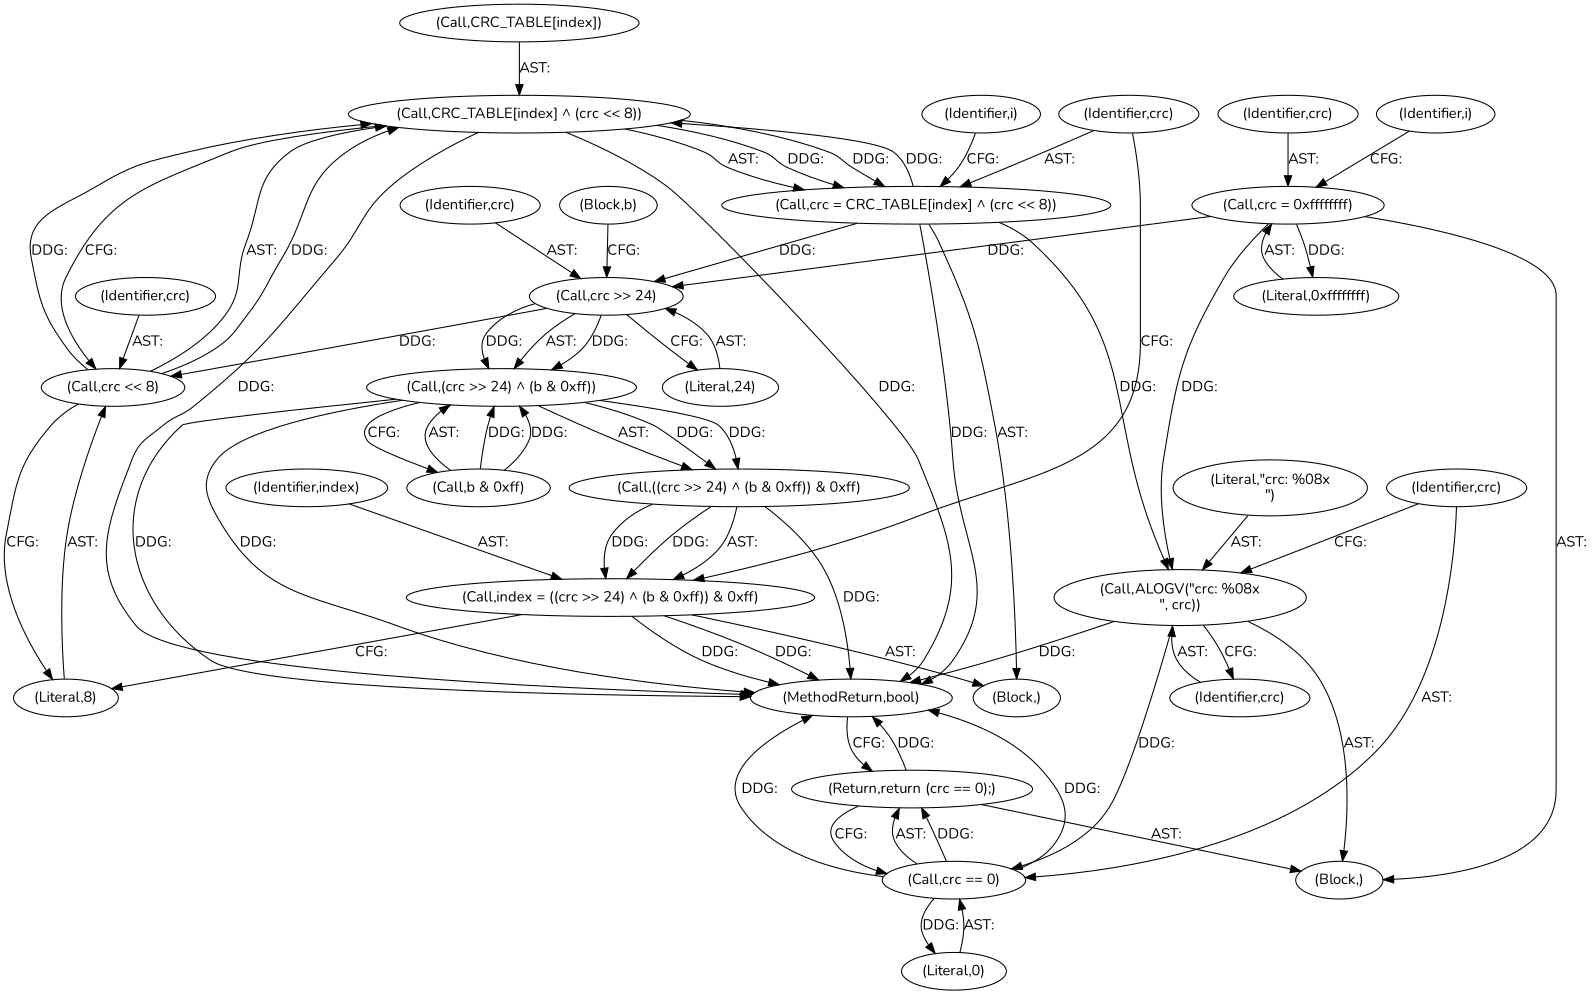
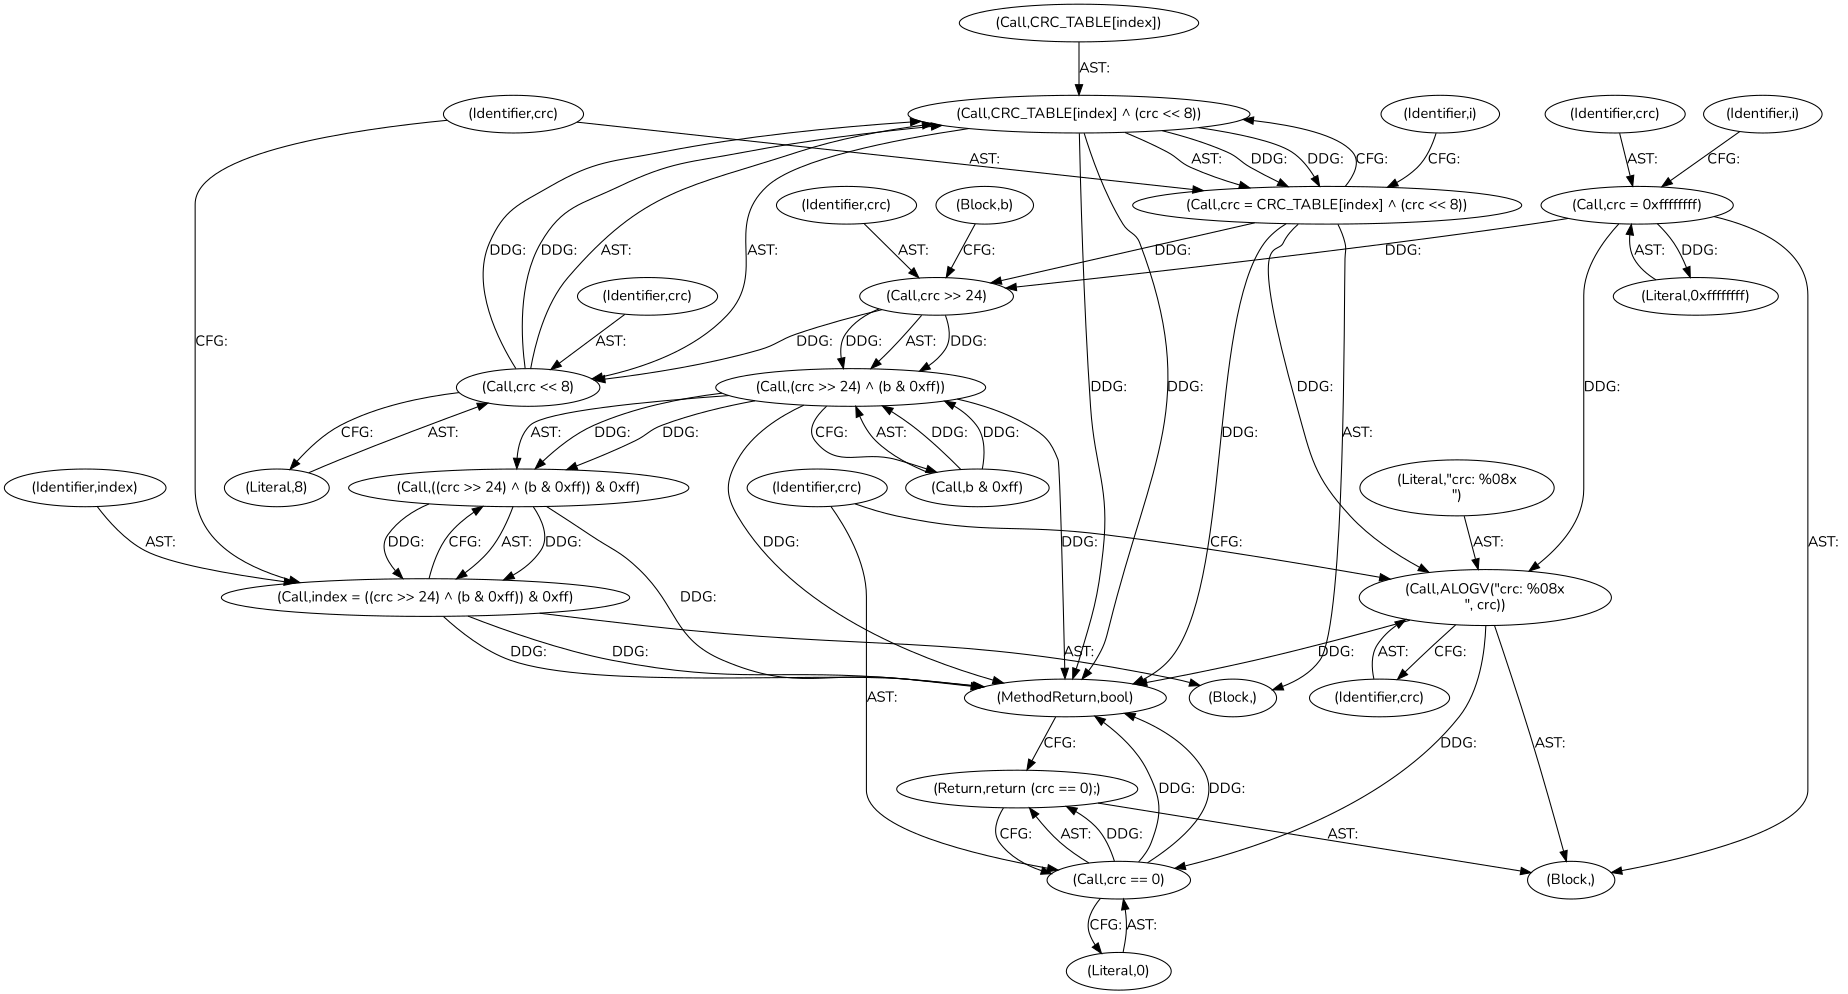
  digraph {
    fontname=Nunito
    node [fontname=Nunito]
    edge [fontname=Nunito]
    n1 [label="(Call,CRC_TABLE[index] ^ (crc << 8))"]
    n2 [label="(Call,crc << 8)"]
    n3 [label="(Call,crc = CRC_TABLE[index] ^ (crc << 8))"]
    n4 [label="(MethodReturn,bool)"]
    n5 [label="(Literal,8)"]
    n6 [label="(Call,crc >> 24)"]
    n7 [label="(Call,ALOGV(\"crc: %08x\n\", crc))"]
    n8 [label="(Block,)"]
    n9 [label="(Return,return (crc == 0);)"]
    n10 [label="(Call,(crc >> 24) ^ (b & 0xff))"]
-   n11 [label="(Literal,24)"]
    n12 [label="(Call,((crc >> 24) ^ (b & 0xff)) & 0xff)"]
    n13 [label="(Call,b & 0xff)"]
    n14 [label="(Block,)"]
    n15 [label="(Call,crc == 0)"]
    n16 [label="(Identifier,crc)"]
    n17 [label="(Call,crc = 0xffffffff)"]
    n18 [label="(Literal,0xffffffff)"]
    n19 [label="(Call,index = ((crc >> 24) ^ (b & 0xff)) & 0xff)"]
    n20 [label="(Literal,0)"]
    n21 [label="(Identifier,crc)"]
    n22 [label="(Identifier,crc)"]
    n23 [label="(Block,b)"]
    n24 [label="(Literal,\"crc: %08x\n\")"]
    n25 [label="(Identifier,i)"]
    n26 [label="(Identifier,crc)"]
    n27 [label="(Call,CRC_TABLE[index])"]
    n28 [label="(Identifier,crc)"]
    n29 [label="(Identifier,i)"]
    n30 [label="(Identifier,index)"]
    n31 [label="(Identifier,crc)"]
-   n1 -> n2 [label="CFG: "]
+   n1 -> n2 [label="AST: "]
    n1 -> n3 [label="AST: "]
    n1 -> n3 [label="DDG: "]
    n1 -> n3 [label="DDG: "]
    n1 -> n4 [label="DDG: "]
    n1 -> n4 [label="DDG: "]
    n2 -> n1 [label="AST: "]
    n2 -> n1 [label="DDG: "]
    n2 -> n1 [label="DDG: "]
    n2 -> n5 [label="CFG: "]
-   n3 -> n1 [label="DDG: "]
+   n3 -> n1 [label="CFG: "]
    n3 -> n4 [label="DDG: "]
    n3 -> n6 [label="DDG: "]
    n3 -> n7 [label="DDG: "]
    n3 -> n8 [label="AST: "]
    n4 -> n9 [label="CFG: "]
    n5 -> n2 [label="AST: "]
    n6 -> n2 [label="DDG: "]
    n6 -> n10 [label="AST: "]
    n6 -> n10 [label="DDG: "]
    n6 -> n10 [label="DDG: "]
-   n6 -> n11 [label="CFG: "]
    n7 -> n4 [label="DDG: "]
    n7 -> n14 [label="AST: "]
    n7 -> n15 [label="DDG: "]
    n7 -> n16 [label="CFG: "]
-   n9 -> n4 [label="DDG: "]
    n9 -> n14 [label="AST: "]
    n9 -> n15 [label="CFG: "]
    n10 -> n4 [label="DDG: "]
    n10 -> n4 [label="DDG: "]
    n10 -> n12 [label="AST: "]
    n10 -> n12 [label="DDG: "]
    n10 -> n12 [label="DDG: "]
    n10 -> n13 [label="CFG: "]
-   n11 -> n6 [label="AST: "]
    n12 -> n4 [label="DDG: "]
    n12 -> n19 [label="AST: "]
    n12 -> n19 [label="DDG: "]
    n12 -> n19 [label="DDG: "]
    n13 -> n10 [label="AST: "]
    n13 -> n10 [label="DDG: "]
    n13 -> n10 [label="DDG: "]
    n15 -> n4 [label="DDG: "]
    n15 -> n4 [label="DDG: "]
    n15 -> n9 [label="AST: "]
    n15 -> n9 [label="DDG: "]
-   n15 -> n20 [label="DDG: "]
+   n15 -> n20 [label="CFG: "]
    n16 -> n7 [label="AST: "]
    n17 -> n6 [label="DDG: "]
    n17 -> n7 [label="DDG: "]
    n17 -> n14 [label="AST: "]
    n17 -> n18 [label="DDG: "]
    n18 -> n17 [label="AST: "]
    n19 -> n4 [label="DDG: "]
    n19 -> n4 [label="DDG: "]
    n19 -> n8 [label="AST: "]
-   n19 -> n5 [label="CFG: "]
+   n19 -> n12 [label="CFG: "]
    n20 -> n15 [label="AST: "]
    n21 -> n7 [label="CFG: "]
    n21 -> n15 [label="AST: "]
    n22 -> n6 [label="AST: "]
    n23 -> n6 [label="CFG: "]
    n24 -> n7 [label="AST: "]
    n25 -> n17 [label="CFG: "]
    n26 -> n3 [label="AST: "]
    n26 -> n19 [label="CFG: "]
    n27 -> n1 [label="AST: "]
    n28 -> n17 [label="AST: "]
    n29 -> n3 [label="CFG: "]
    n30 -> n19 [label="AST: "]
    n31 -> n2 [label="AST: "]
  }
